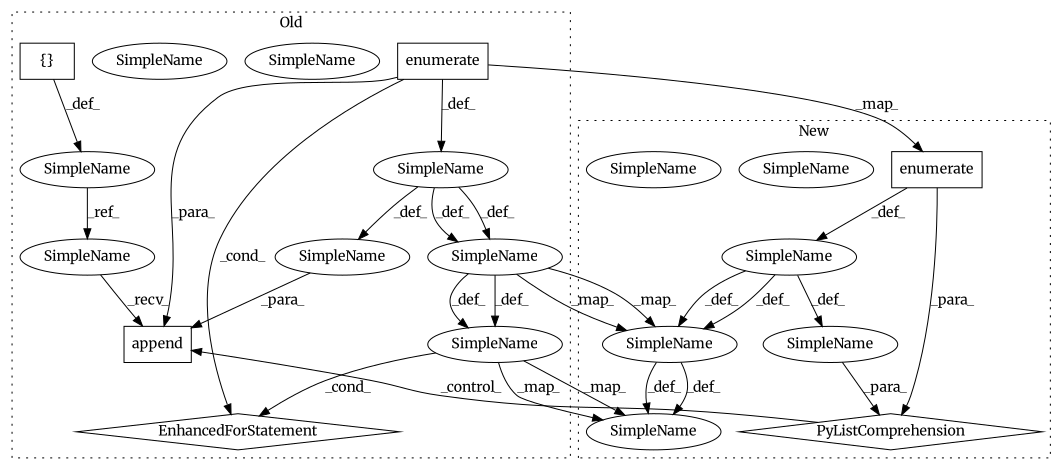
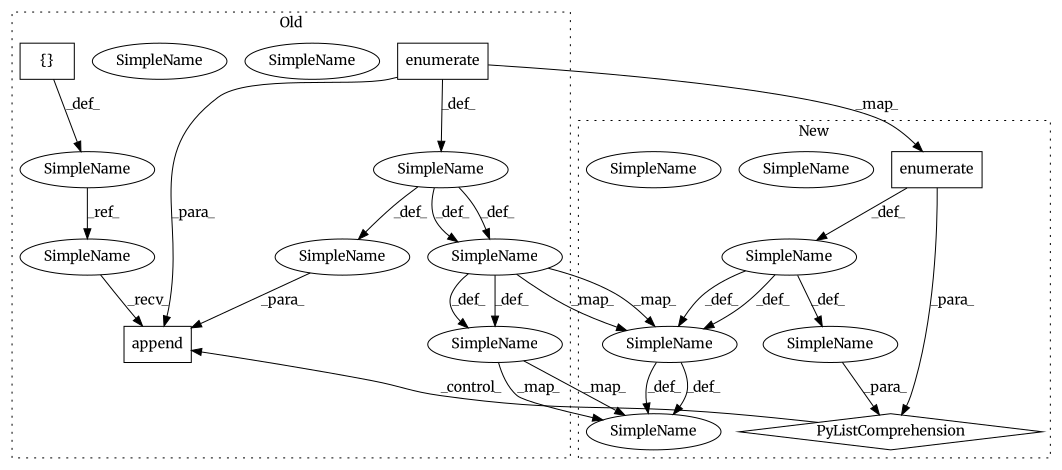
  digraph {
    fontname=Merriweather
    node [a=42 fontname=Merriweather shape=ellipse]
    edge [fontname=Merriweather]
    n1 [a=32 l="10,1" label=enumerate s="3084,3106" shape=box]
    n2 [l=1 label=SimpleName s=3056]
    n3 [l=1 label=SimpleName s=3056]
    n4 [l=5 label=SimpleName s=3076]
    n5 [l=5 label=SimpleName s=3076]
    n6 [label=SimpleName]
    n7 [label=SimpleName]
    n8 [a=32 l="7,1" label=append s="3129,3154" shape=box]
    n9 [a=4 l=2 label="{}" s=2991 shape=box]
-   n10 [a=70 l="63,2" label=EnhancedForStatement s="2999,3107" shape=diamond]
    n11 [l=11 label=SimpleName s=2970]
    n12 [l=11 label=SimpleName s=3117]
    n13 [a=32 l="10,1" label=enumerate s="3250,3272" shape=box]
    n14 [l=1 label=SimpleName s=3222]
    n15 [l=1 label=SimpleName s=3222]
    n16 [l=5 label=SimpleName s=3242]
    n17 [l=5 label=SimpleName s=3242]
    n18 [label=SimpleName]
    n19 [label=SimpleName]
    n20 [a=109 l=147 label=PyListComprehension s=3143 shape=diamond]
    subgraph cluster_1 {
      label=Old
      style=dotted
      n1
      n2
      n3
      n4
      n5
      n6
      n7
      n8
      n9
-     n10
      n11
      n12
    }
    subgraph cluster_2 {
      label=New
      style=dotted
      n13
      n14
      n15
      n16
      n17
      n18
      n19
      n20
    }
    n1 -> n6 [label=_def_]
    n1 -> n8 [label=_para_]
-   n1 -> n10 [label=_cond_]
    n1 -> n13 [label=_map_]
    n3 -> n5 [label=_def_]
    n3 -> n5 [label=_def_]
    n3 -> n15 [label=_map_]
    n3 -> n15 [label=_map_]
-   n5 -> n10 [label=_cond_]
    n5 -> n17 [label=_map_]
    n5 -> n17 [label=_map_]
    n6 -> n3 [label=_def_]
    n6 -> n3 [label=_def_]
    n6 -> n7 [label=_def_]
    n7 -> n8 [label=_para_]
    n9 -> n11 [label=_def_]
    n11 -> n12 [label=_ref_]
    n12 -> n8 [label=_recv_]
    n13 -> n18 [label=_def_]
    n13 -> n20 [label=_para_]
    n15 -> n17 [label=_def_]
    n15 -> n17 [label=_def_]
    n18 -> n15 [label=_def_]
    n18 -> n15 [label=_def_]
    n18 -> n19 [label=_def_]
    n19 -> n20 [label=_para_]
    n20 -> n8 [label=_control_]
  }
